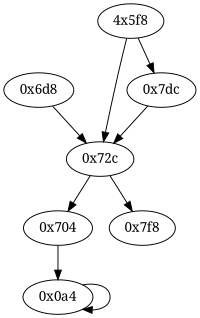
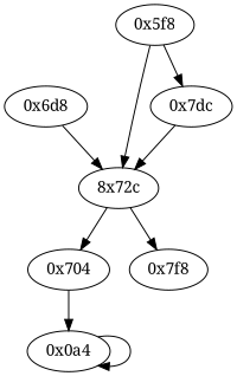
  digraph {
    "edge"="{}"
    file="/Users/mark/Documents//论文//第二篇论文//2018-08-24交论文后的备份/2019/CFG/small-programs/1b-1-1-2-2-gt127_gt63_dep-0-0-0/1528_recovered.dot"
    fontname="Noto Serif"
    "graph"="{u'file': u'/Users/mark/Documents//\u8bba\u6587//\u7b2c\u4e8c\u7bc7\u8bba\u6587//2018-08-24\u4ea4\u8bba\u6587\u540e\u7684\u5907\u4efd/2019/CFG/small-programs/1b-1-1-2-2-gt127_gt63_dep-0-0-0/1528_recovered.dot'}"
    "node"="{u'opcode': u''}"
    node [fontname="Noto Serif" opcode="[u'mov', u'bl', u'ldr', u'b']"]
    edge [fontname="Noto Serif"]
    n1 [label="0x0a4" opcode="[u'ldr', u'cmp', u'mov', u'b']"]
    "0x704"
    "0x6d8" [opcode="[u'ldr', u'lsl', u'str', u'ldr', u'b']"]
-   "0x72c" [opcode="[u'ldr', u'ldr', u'and', u'cmp', u'mov', u'b']"]
+   "0x72c" [opcode="[u'ldr', u'ldr', u'and', u'cmp', u'mov', u'b']" label="8x72c"]
    "0x7f8"
    "0x7dc" [opcode="[u'ldr', u'ldr', u'smull', u'add', u'str', u'ldr', u'b']"]
-   "0x5f8" [opcode="[u'push', u'add', u'sub', u'mov', u'ldr', u'ldr', u'ldr', u'ldr', u'add', u'ldr', u'add', u'b']" label="4x5f8"]
+   "0x5f8" [opcode="[u'push', u'add', u'sub', u'mov', u'ldr', u'ldr', u'ldr', u'ldr', u'add', u'ldr', u'add', u'b']"]
    n1 -> n1
    "0x704" -> n1
    "0x6d8" -> "0x72c"
    "0x72c" -> "0x704"
    "0x72c" -> "0x7f8"
    "0x7dc" -> "0x72c"
    "0x5f8" -> "0x72c"
    "0x5f8" -> "0x7dc"
  }
